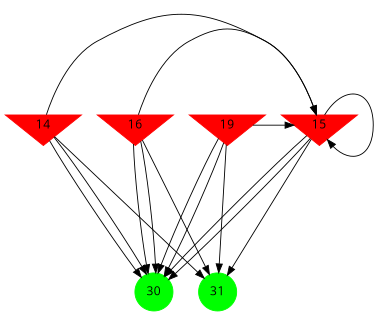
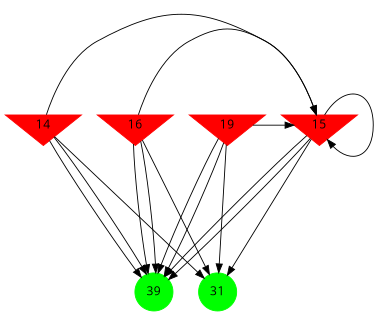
  digraph {
    ranksep=2.0
    fontname="Open Sans"
    node [color=red shape=invtriangle style=filled fontname="Open Sans"]
    edge [fontname="Open Sans"]
    14
    15
    16
    19
-   30 [color=green shape=circle]
+   30 [color=green shape=circle label=39]
    31 [color=green shape=circle]
    subgraph sub_1 {
      rank=same
      14
      15
      16
      19
    }
    subgraph sub_2 {
      rank=same
    }
    subgraph sub_3 {
      rank=same
      30
      31
    }
    14 -> 15
    14 -> 30
    14 -> 30
    14 -> 31
    15 -> 15
    15 -> 30
    15 -> 30
    15 -> 31
    16 -> 15
    16 -> 30
    16 -> 30
    16 -> 31
    19 -> 15
    19 -> 30
    19 -> 30
    19 -> 31
  }
